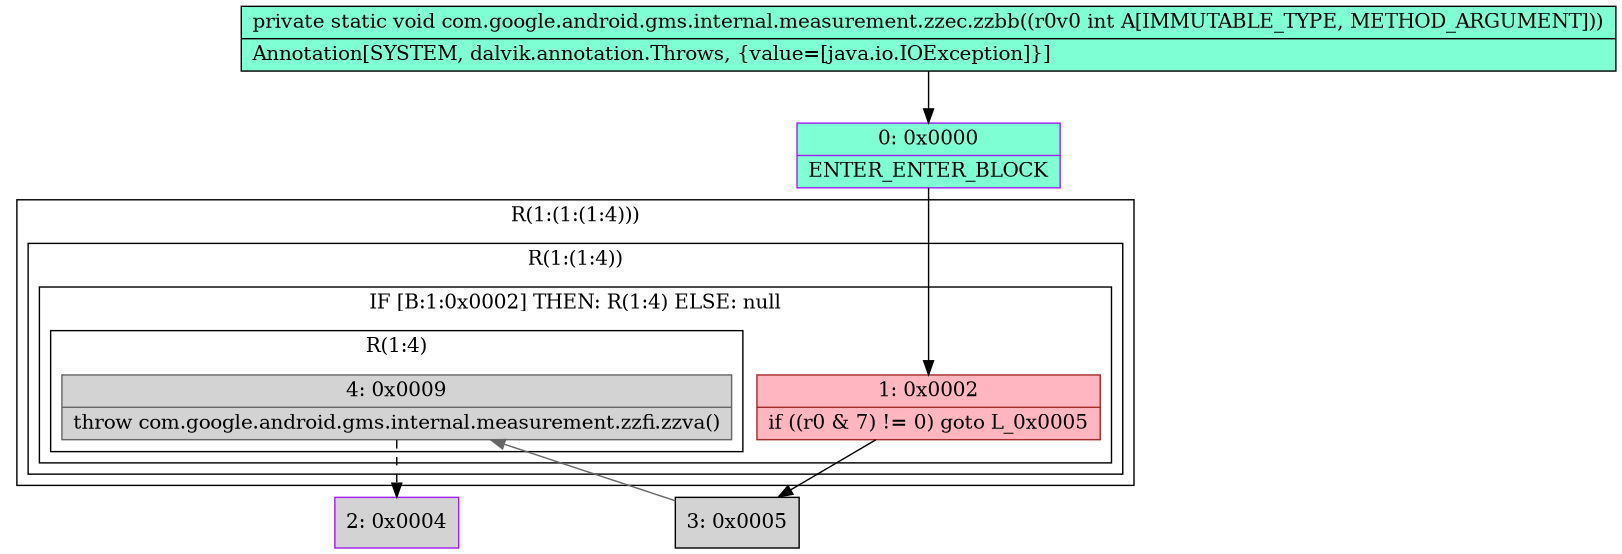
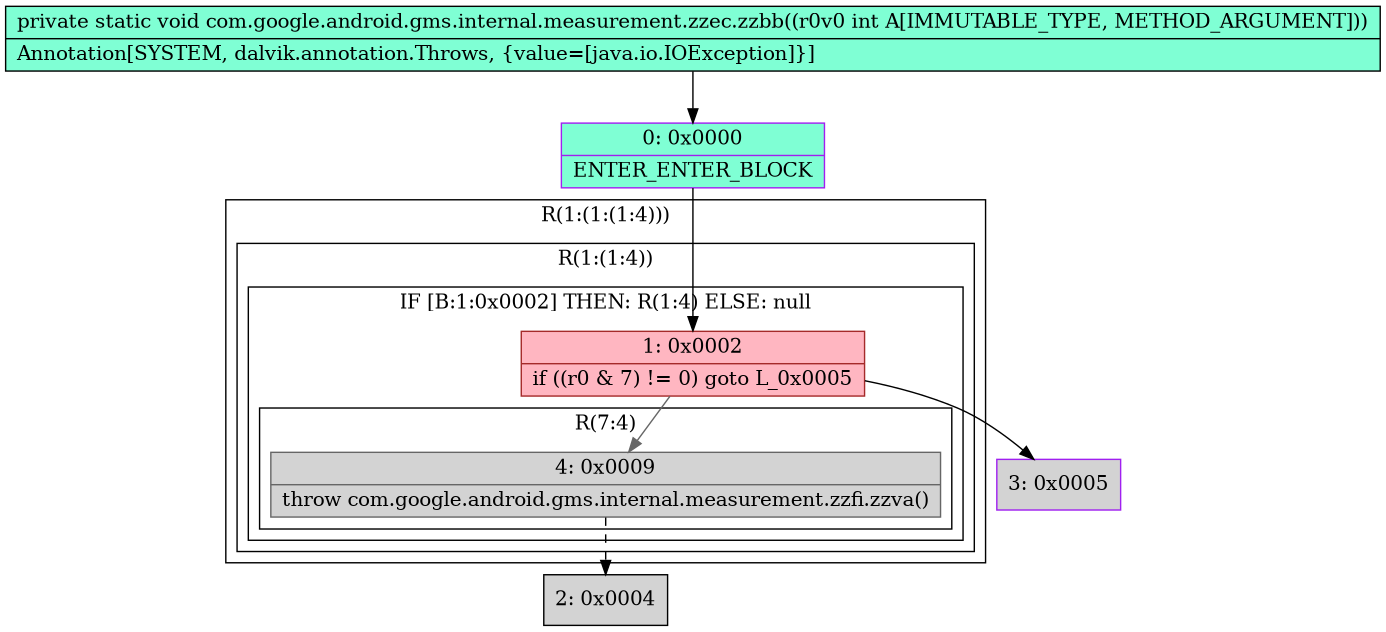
  digraph {
    node [color=purple fillcolor=lightgrey shape=record style=filled]
    edge [color=black]
    n1 [color=gray40 label="{4\:\ 0x0009|throw com.google.android.gms.internal.measurement.zzfi.zzva()\l}"]
    n2 [color=brown fillcolor=lightpink label="{1\:\ 0x0002|if ((r0 & 7) != 0) goto L_0x0005\l}"]
-   n3 [label="{2\:\ 0x0004}"]
-   n4 [color=black label="{3\:\ 0x0005}"]
+   n3 [color=black label="{2\:\ 0x0004}"]
+   n4 [label="{3\:\ 0x0005}"]
    n5 [fillcolor=aquamarine label="{0\:\ 0x0000|ENTER_ENTER_BLOCK\l}"]
    n6 [color=black fillcolor=aquamarine label="{private static void com.google.android.gms.internal.measurement.zzec.zzbb((r0v0 int A[IMMUTABLE_TYPE, METHOD_ARGUMENT]))  | Annotation[SYSTEM, dalvik.annotation.Throws, \{value=[java.io.IOException]\}]\l}"]
    subgraph cluster_1 {
      label="R(1:(1:(1:4)))"
      subgraph cluster_2 {
        label="R(1:(1:4))"
        subgraph cluster_3 {
          label="IF [B:1:0x0002] THEN: R(1:4) ELSE: null"
          n2
          subgraph cluster_4 {
-           label="R(1:4)"
+           label="R(7:4)"
            n1
          }
        }
      }
    }
    n1 -> n3 [style=dashed]
    n2 -> n4
-   n4 -> n1 [color=gray40]
+   n2 -> n1 [color=gray40]
    n5 -> n2
    n6 -> n5
  }
